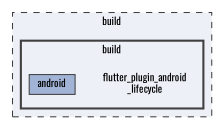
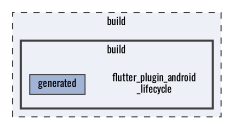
  digraph {
    compound=true
    fontname=Oswald
    node [fontname=Oswald fontsize=10]
    n1 [height=0.2 label="flutter_plugin_android\l_lifecycle" shape=plaintext width=0.4]
-   n2 [color=grey25 fillcolor="#a2b4d6" height=0.2 label=android shape=box style=filled width=0.4]
+   n2 [color=grey25 fillcolor="#a2b4d6" height=0.2 label=generated shape=box style=filled width=0.4]
    subgraph cluster_1 {
      bgcolor="#edf0f7"
      fontsize=10
      label=build
      pencolor=grey25
      style="filled,dashed"
      subgraph cluster_2 {
        bgcolor="#edf0f7"
        fontsize=10
        pencolor=grey25
        style="filled,bold"
        n1
        n2
      }
    }
  }
